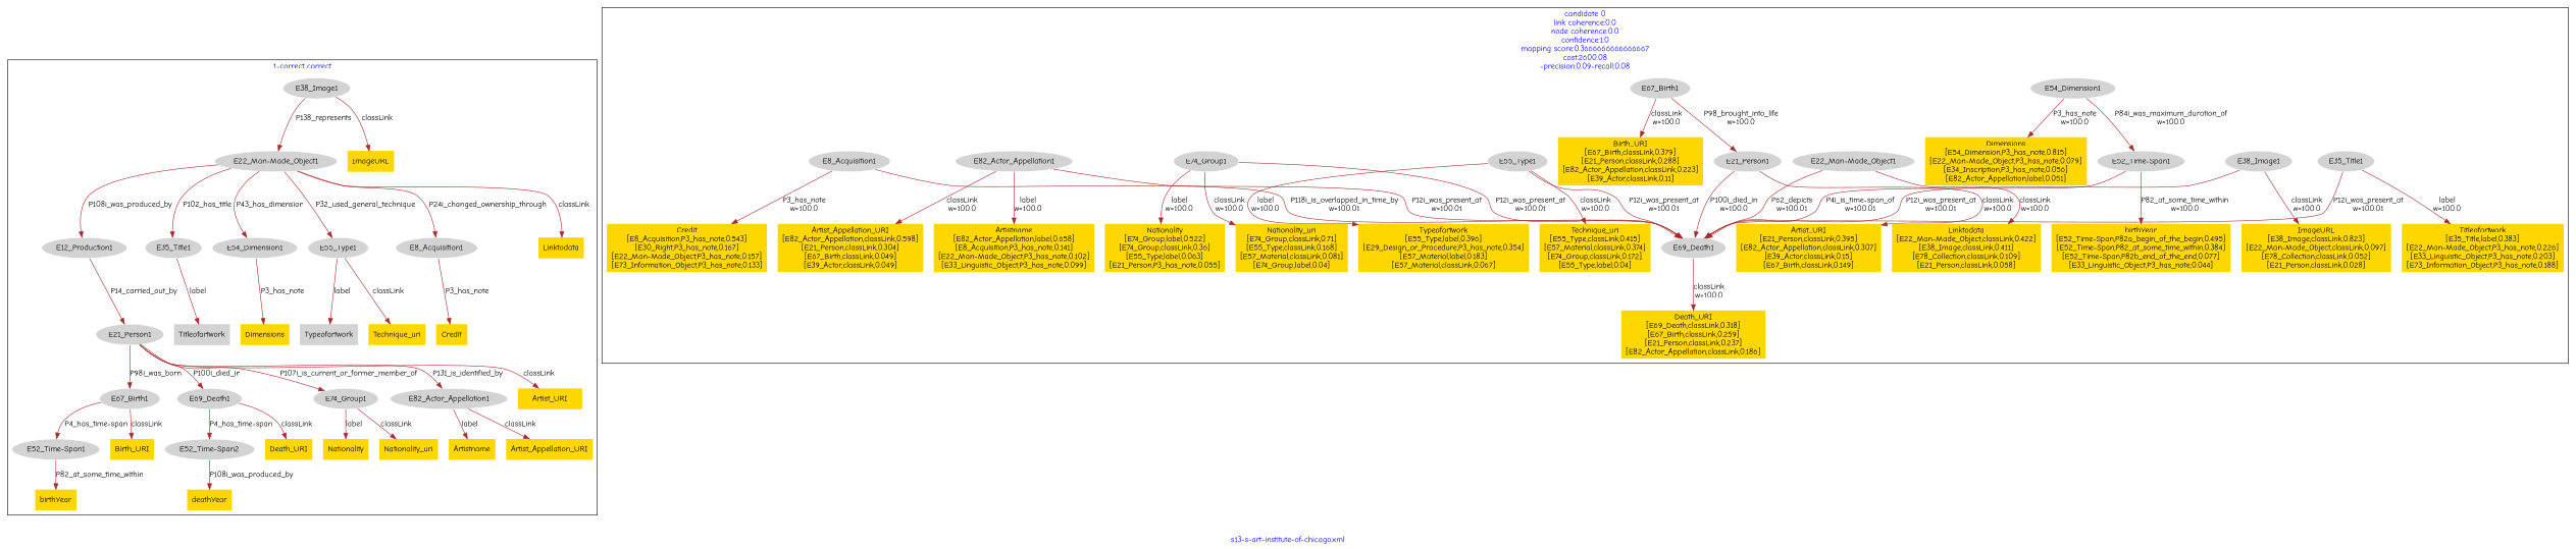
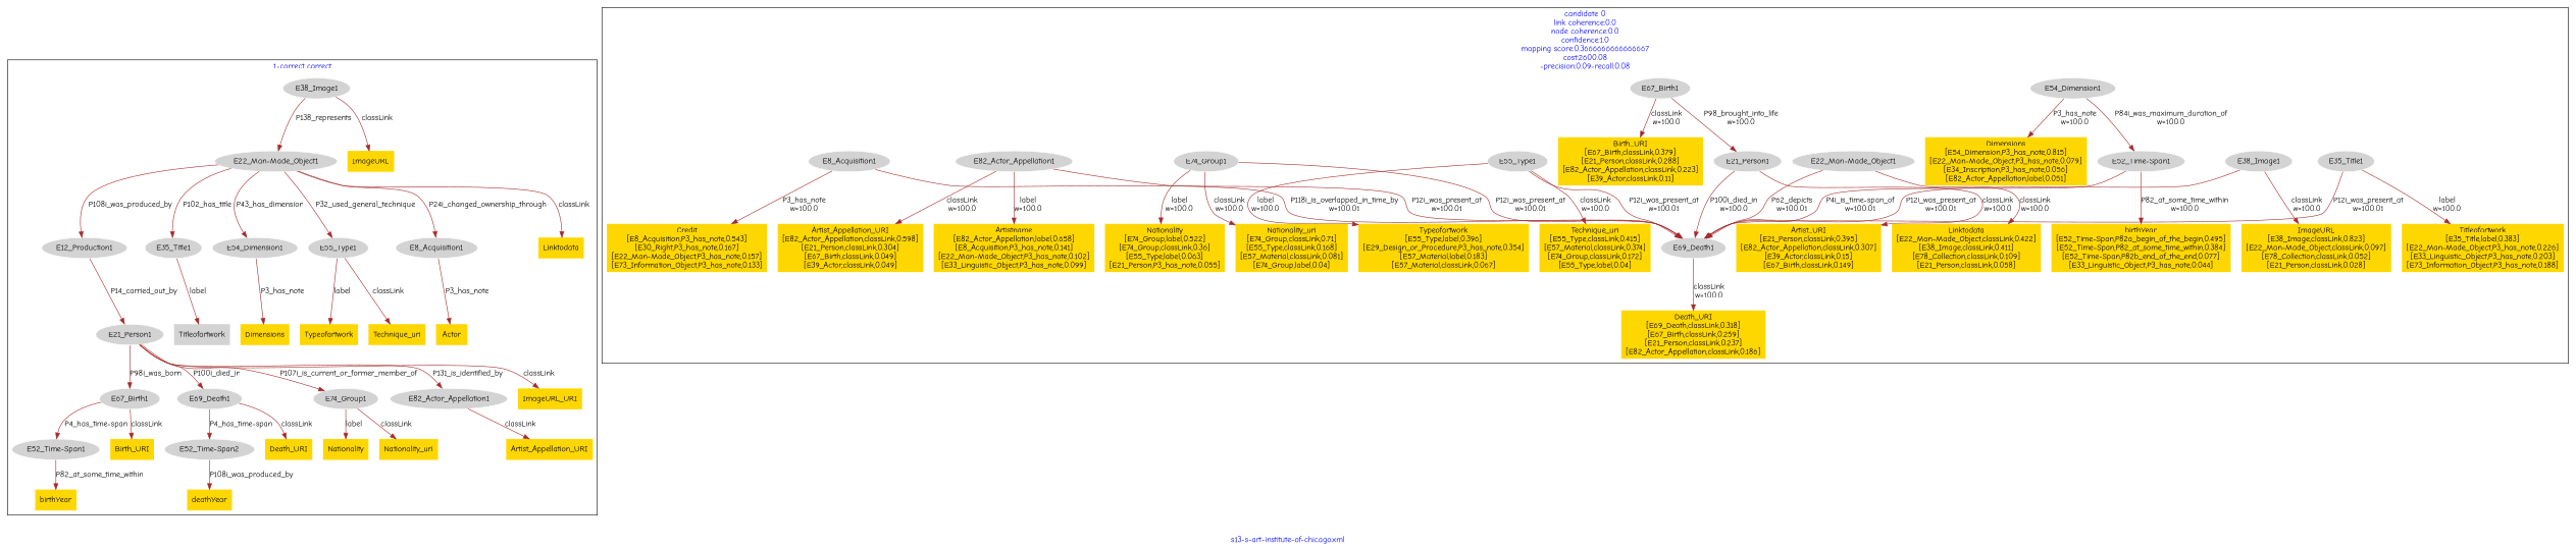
  digraph {
    fontcolor=blue
    fontname="Comic Neue"
    label="s13-s-art-institute-of-chicago.xml"
    remincross=true
    node [fillcolor=gold fontname="Comic Neue" style=filled shape=plaintext]
    edge [color=brown fontcolor=black fontname="Comic Neue"]
    n1 [color=white fillcolor=lightgray label=E12_Production1 shape=""]
    n2 [color=white fillcolor=lightgray label=E21_Person1 shape=""]
    n3 [color=white fillcolor=lightgray label=E67_Birth1 shape=""]
    n4 [color=white fillcolor=lightgray label=E69_Death1 shape=""]
    n5 [color=white fillcolor=lightgray label=E74_Group1 shape=""]
    n6 [color=white fillcolor=lightgray label=E82_Actor_Appellation1 shape=""]
    n7 [color=white fillcolor=lightgray label="E22_Man-Made_Object1" shape=""]
    n8 [color=white fillcolor=lightgray label=E35_Title1 shape=""]
    n9 [color=white fillcolor=lightgray label=E54_Dimension1 shape=""]
    n10 [color=white fillcolor=lightgray label=E55_Type1 shape=""]
    n11 [color=white fillcolor=lightgray label=E8_Acquisition1 shape=""]
    n12 [color=white fillcolor=lightgray label=E38_Image1 shape=""]
    n13 [color=white fillcolor=lightgray label="E52_Time-Span1" shape=""]
    n14 [color=white fillcolor=lightgray label="E52_Time-Span2" shape=""]
    n15 [label=Nationality]
    n16 [label=birthYear]
    n17 [label=Linktodata]
-   n18 [label=Artistname]
    n19 [label=Nationality_uri]
    n20 [label=Death_URI]
-   n21 [label=Artist_URI]
+   n21 [label=ImageURL_URI]
    n22 [label=Artist_Appellation_URI]
-   n23 [label=Credit]
+   n23 [label=Actor]
    n24 [label=deathYear]
    n25 [label=Dimensions]
    n26 [label=Technique_uri]
    n27 [fillcolor=lightgray label=Titleofartwork]
    n28 [label=Birth_URI]
    n29 [label=ImageURL]
-   n30 [fillcolor=lightgray label=Typeofartwork]
+   n30 [label=Typeofartwork]
    n31 [color=white fillcolor=lightgray label=E21_Person1 shape=""]
    n32 [label="Artist_URI\n[E21_Person,classLink,0.395]\n[E82_Actor_Appellation,classLink,0.307]\n[E39_Actor,classLink,0.15]\n[E67_Birth,classLink,0.149]"]
    n33 [color=white fillcolor=lightgray label="E22_Man-Made_Object1" shape=""]
    n34 [label="Linktodata\n[E22_Man-Made_Object,classLink,0.422]\n[E38_Image,classLink,0.411]\n[E78_Collection,classLink,0.109]\n[E21_Person,classLink,0.058]"]
    n35 [color=white fillcolor=lightgray label=E35_Title1 shape=""]
    n36 [label="Titleofartwork\n[E35_Title,label,0.383]\n[E22_Man-Made_Object,P3_has_note,0.226]\n[E33_Linguistic_Object,P3_has_note,0.203]\n[E73_Information_Object,P3_has_note,0.188]"]
    n37 [color=white fillcolor=lightgray label=E38_Image1 shape=""]
    n38 [label="ImageURL\n[E38_Image,classLink,0.823]\n[E22_Man-Made_Object,classLink,0.097]\n[E78_Collection,classLink,0.052]\n[E21_Person,classLink,0.028]"]
    n39 [color=white fillcolor=lightgray label="E52_Time-Span1" shape=""]
    n40 [label="birthYear\n[E52_Time-Span,P82a_begin_of_the_begin,0.495]\n[E52_Time-Span,P82_at_some_time_within,0.384]\n[E52_Time-Span,P82b_end_of_the_end,0.077]\n[E33_Linguistic_Object,P3_has_note,0.044]"]
    n41 [color=white fillcolor=lightgray label=E54_Dimension1 shape=""]
    n42 [label="Dimensions\n[E54_Dimension,P3_has_note,0.815]\n[E22_Man-Made_Object,P3_has_note,0.079]\n[E34_Inscription,P3_has_note,0.056]\n[E82_Actor_Appellation,label,0.051]"]
    n43 [color=white fillcolor=lightgray label=E55_Type1 shape=""]
    n44 [label="Technique_uri\n[E55_Type,classLink,0.415]\n[E57_Material,classLink,0.374]\n[E74_Group,classLink,0.172]\n[E55_Type,label,0.04]"]
    n45 [label="Typeofartwork\n[E55_Type,label,0.396]\n[E29_Design_or_Procedure,P3_has_note,0.354]\n[E57_Material,label,0.183]\n[E57_Material,classLink,0.067]"]
    n46 [color=white fillcolor=lightgray label=E67_Birth1 shape=""]
    n47 [label="Birth_URI\n[E67_Birth,classLink,0.379]\n[E21_Person,classLink,0.288]\n[E82_Actor_Appellation,classLink,0.223]\n[E39_Actor,classLink,0.11]"]
    n48 [color=white fillcolor=lightgray label=E69_Death1 shape=""]
    n49 [label="Death_URI\n[E69_Death,classLink,0.318]\n[E67_Birth,classLink,0.259]\n[E21_Person,classLink,0.237]\n[E82_Actor_Appellation,classLink,0.186]"]
    n50 [color=white fillcolor=lightgray label=E74_Group1 shape=""]
    n51 [label="Nationality_uri\n[E74_Group,classLink,0.71]\n[E55_Type,classLink,0.168]\n[E57_Material,classLink,0.081]\n[E74_Group,label,0.04]"]
    n52 [label="Nationality\n[E74_Group,label,0.522]\n[E74_Group,classLink,0.36]\n[E55_Type,label,0.063]\n[E21_Person,P3_has_note,0.055]"]
    n53 [color=white fillcolor=lightgray label=E82_Actor_Appellation1 shape=""]
    n54 [label="Artist_Appellation_URI\n[E82_Actor_Appellation,classLink,0.598]\n[E21_Person,classLink,0.304]\n[E67_Birth,classLink,0.049]\n[E39_Actor,classLink,0.049]"]
    n55 [label="Artistname\n[E82_Actor_Appellation,label,0.658]\n[E8_Acquisition,P3_has_note,0.141]\n[E22_Man-Made_Object,P3_has_note,0.102]\n[E33_Linguistic_Object,P3_has_note,0.099]"]
    n56 [color=white fillcolor=lightgray label=E8_Acquisition1 shape=""]
    n57 [label="Credit\n[E8_Acquisition,P3_has_note,0.543]\n[E30_Right,P3_has_note,0.167]\n[E22_Man-Made_Object,P3_has_note,0.157]\n[E73_Information_Object,P3_has_note,0.133]"]
    subgraph cluster_1 {
      label="1-correct correct"
      n1
      n2
      n3
      n4
      n5
      n6
      n7
      n8
      n9
      n10
      n11
      n12
      n13
      n14
      n15
      n16
      n17
-     n18
      n19
      n20
      n21
      n22
      n23
      n24
      n25
      n26
      n27
      n28
      n29
      n30
    }
    subgraph cluster_2 {
      label="candidate 0\nlink coherence:0.0\nnode coherence:0.0\nconfidence:1.0\nmapping score:0.3666666666666667\ncost:2600.08\n-precision:0.09-recall:0.08"
      n31
      n32
      n33
      n34
      n35
      n36
      n37
      n38
      n39
      n40
      n41
      n42
      n43
      n44
      n45
      n46
      n47
      n48
      n49
      n50
      n51
      n52
      n53
      n54
      n55
      n56
      n57
    }
    n1 -> n2 [label=P14_carried_out_by]
    n2 -> n3 [label=P98i_was_born]
    n2 -> n4 [label=P100i_died_in]
    n2 -> n5 [label=P107i_is_current_or_former_member_of]
    n2 -> n6 [label=P131_is_identified_by]
    n2 -> n21 [label=classLink]
    n3 -> n13 [label="P4_has_time-span"]
    n3 -> n28 [label=classLink]
    n4 -> n14 [label="P4_has_time-span"]
    n4 -> n20 [label=classLink]
    n5 -> n15 [label=label]
    n5 -> n19 [label=classLink]
-   n6 -> n18 [label=label]
    n6 -> n22 [label=classLink]
    n7 -> n1 [label=P108i_was_produced_by]
    n7 -> n8 [label=P102_has_title]
    n7 -> n9 [label=P43_has_dimension]
    n7 -> n10 [label=P32_used_general_technique]
    n7 -> n11 [label=P24i_changed_ownership_through]
    n7 -> n17 [label=classLink]
    n8 -> n27 [label=label]
    n9 -> n25 [label=P3_has_note]
    n10 -> n26 [label=classLink]
    n10 -> n30 [label=label]
    n11 -> n23 [label=P3_has_note]
    n12 -> n7 [label=P138_represents]
    n12 -> n29 [label=classLink]
    n13 -> n16 [label=P82_at_some_time_within]
    n14 -> n24 [label=P108i_was_produced_by]
    n31 -> n32 [label="classLink\nw=100.0"]
    n31 -> n48 [label="P100i_died_in\nw=100.0"]
    n33 -> n34 [label="classLink\nw=100.0"]
    n33 -> n48 [label="P62_depicts\nw=100.01"]
    n35 -> n36 [label="label\nw=100.0"]
    n35 -> n48 [label="P12i_was_present_at\nw=100.01"]
    n37 -> n38 [label="classLink\nw=100.0"]
    n37 -> n48 [label="P12i_was_present_at\nw=100.01"]
    n39 -> n40 [label="P82_at_some_time_within\nw=100.0"]
    n39 -> n48 [label="P4i_is_time-span_of\nw=100.01"]
    n41 -> n39 [label="P84i_was_maximum_duration_of\nw=100.0"]
    n41 -> n42 [label="P3_has_note\nw=100.0"]
    n43 -> n44 [label="classLink\nw=100.0"]
    n43 -> n45 [label="label\nw=100.0"]
    n43 -> n48 [label="P12i_was_present_at\nw=100.01"]
    n46 -> n31 [label="P98_brought_into_life\nw=100.0"]
    n46 -> n47 [label="classLink\nw=100.0"]
    n48 -> n49 [label="classLink\nw=100.0"]
    n50 -> n48 [label="P12i_was_present_at\nw=100.01"]
    n50 -> n51 [label="classLink\nw=100.0"]
    n50 -> n52 [label="label\nw=100.0"]
    n53 -> n48 [label="P12i_was_present_at\nw=100.01"]
    n53 -> n54 [label="classLink\nw=100.0"]
    n53 -> n55 [label="label\nw=100.0"]
    n56 -> n48 [label="P118i_is_overlapped_in_time_by\nw=100.01"]
    n56 -> n57 [label="P3_has_note\nw=100.0"]
  }
